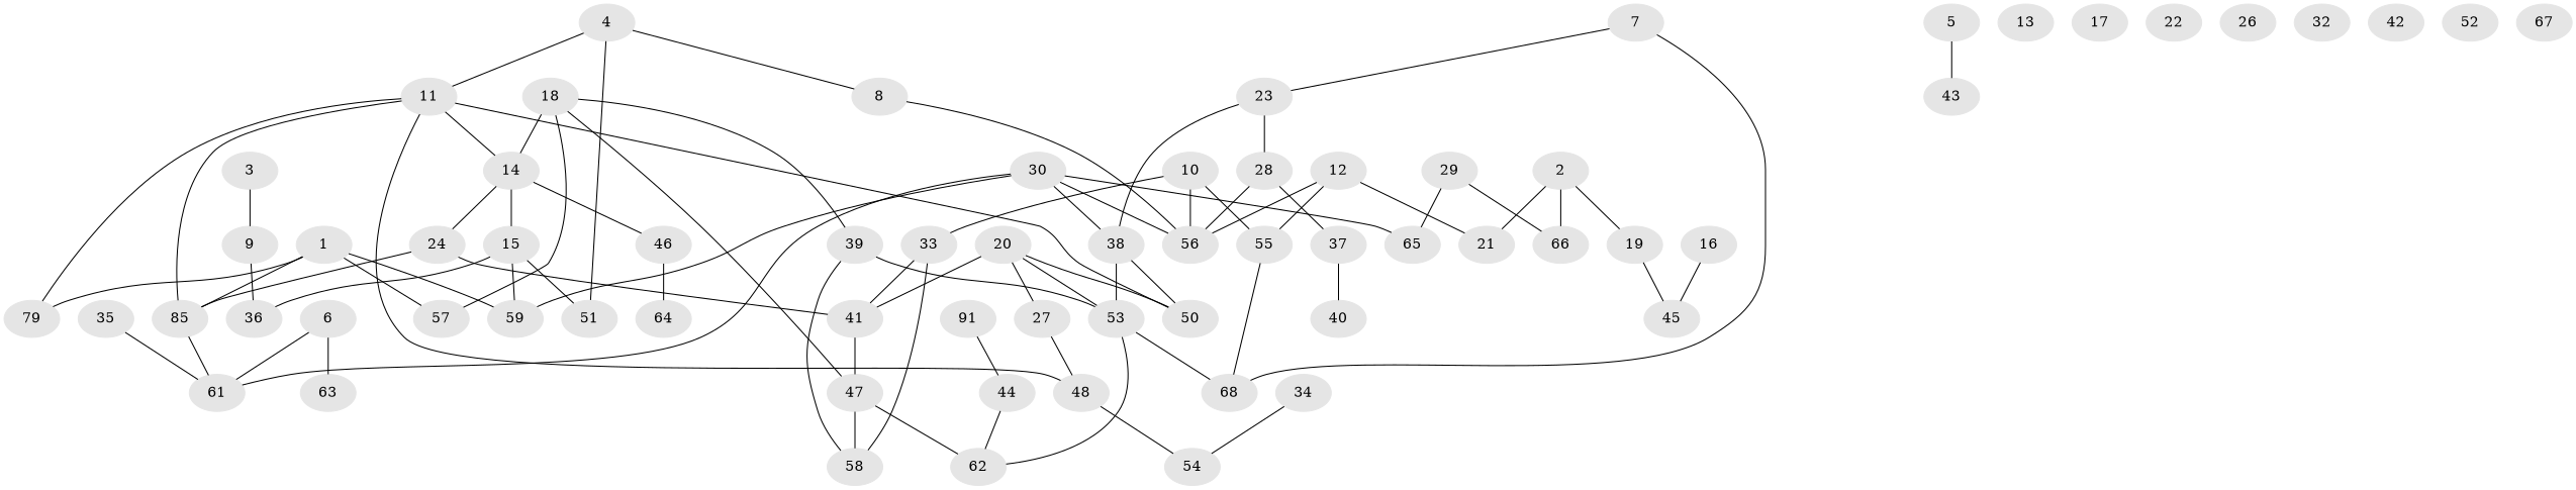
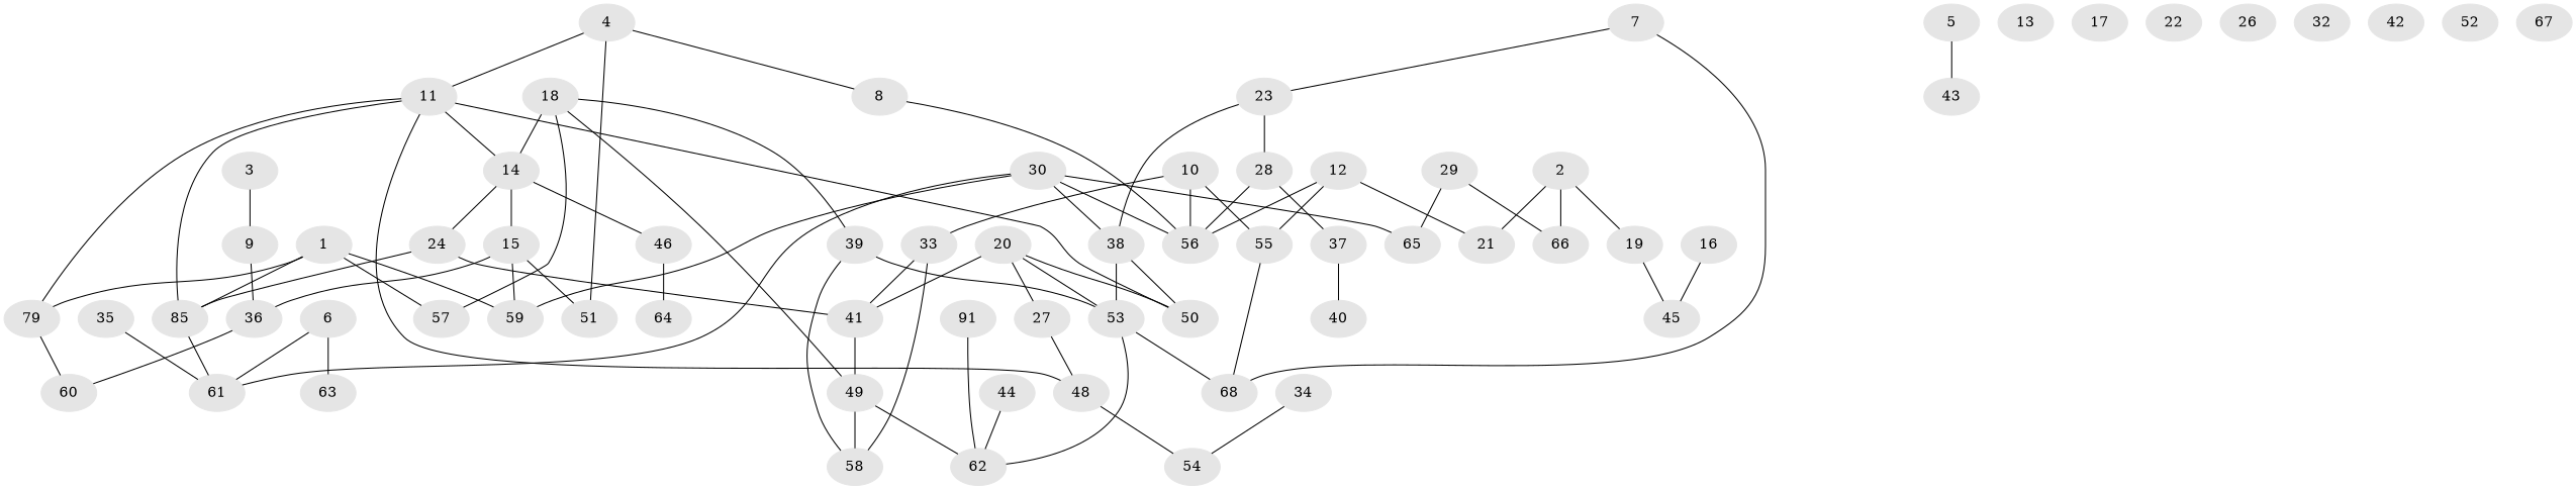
  graph {
    node [color=gray90 style=filled]
    n1 [label=85]
    1
    n3 [label=79]
    57
    59
    61
+   60
    2
    19
    21
    66
    45
    3
    9
    36
    4
    8
    11
    51
    56
    14
    48
    50
    5
    43
    6
    63
    7
    23
    68
    28
    38
    10
    33
    55
    41
    58
    15
    24
    46
    54
    12
    13
    64
    16
    17
    18
    39
-   47
+   47 [label=49]
    53
    62
    20
    27
    22
    37
    26
    40
    29
    65
    30
    n61 [label=91]
    32
    34
    35
    42
    44
    52
    67
    n1 -- 61
    1 -- n1
    1 -- n3
    1 -- 57
    1 -- 59
+   n3 -- 60
    2 -- 19
    2 -- 21
    2 -- 66
    19 -- 45
    3 -- 9
    9 -- 36
+   36 -- 60
    4 -- 8
    4 -- 11
    4 -- 51
    8 -- 56
    11 -- n1
    11 -- n3
    11 -- 14
    11 -- 48
    11 -- 50
    14 -- 15
    14 -- 24
    14 -- 46
    48 -- 54
    5 -- 43
    6 -- 61
    6 -- 63
    7 -- 23
    7 -- 68
    23 -- 28
    23 -- 38
    28 -- 56
    28 -- 37
    38 -- 50
    38 -- 53
    10 -- 56
    10 -- 33
    10 -- 55
    33 -- 41
    33 -- 58
    55 -- 68
    41 -- 47
    15 -- 59
    15 -- 36
    15 -- 51
    24 -- n1
    24 -- 41
    46 -- 64
    12 -- 21
    12 -- 56
    12 -- 55
    16 -- 45
    18 -- 57
    18 -- 14
    18 -- 39
    18 -- 47
    39 -- 58
    39 -- 53
    47 -- 58
    47 -- 62
    53 -- 68
    53 -- 62
    20 -- 50
    20 -- 41
    20 -- 53
    20 -- 27
    27 -- 48
    37 -- 40
    29 -- 66
    29 -- 65
    30 -- 59
    30 -- 61
    30 -- 56
    30 -- 38
    30 -- 65
-   n61 -- 44
+   n61 -- 62
    34 -- 54
    35 -- 61
    44 -- 62
  }
